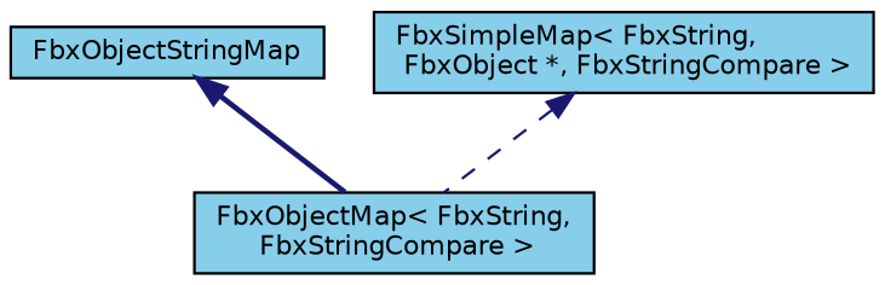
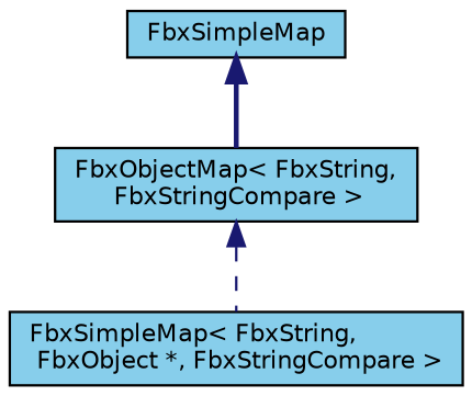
  digraph {
    node [color=black fillcolor=skyblue fontname=Helvetica fontsize=10 shape=record style=filled]
    edge [color=midnightblue dir=back fontname=Helvetica fontsize=10 labelfontname=Helvetica labelfontsize=10]
-   n1 [fontcolor=black height=0.2 label=FbxObjectStringMap width=0.4]
+   n1 [fontcolor=black height=0.2 label=FbxSimpleMap width=0.4]
    n2 [height=0.2 label="FbxObjectMap\< FbxString,\l FbxStringCompare \>" width=0.4]
    n3 [height=0.2 label="FbxSimpleMap\< FbxString,\l FbxObject *, FbxStringCompare \>" width=0.4]
    n1 -> n2 [style=bold]
-   n3 -> n2 [style=dashed]
+   n2 -> n3 [style=dashed]
  }
